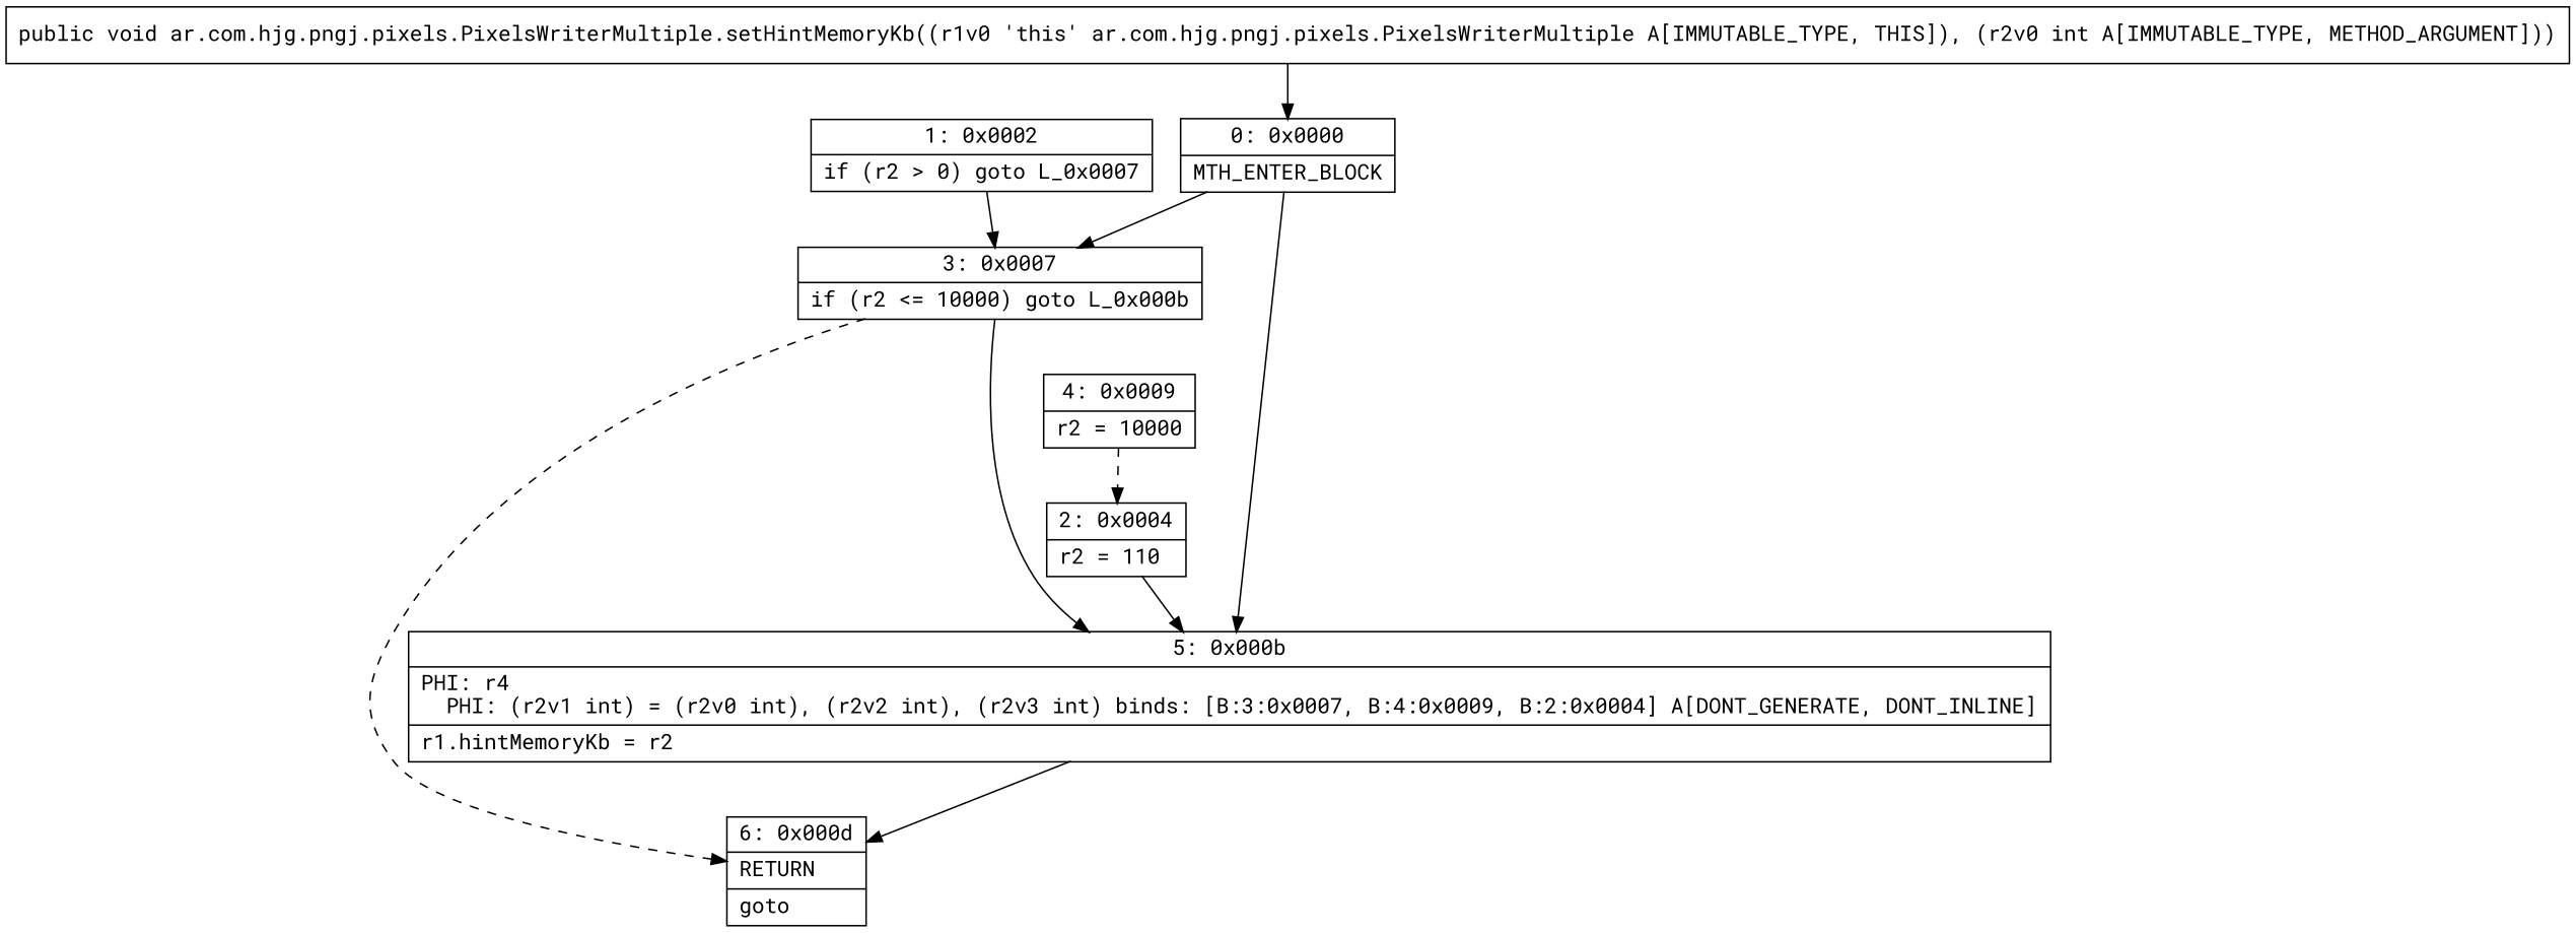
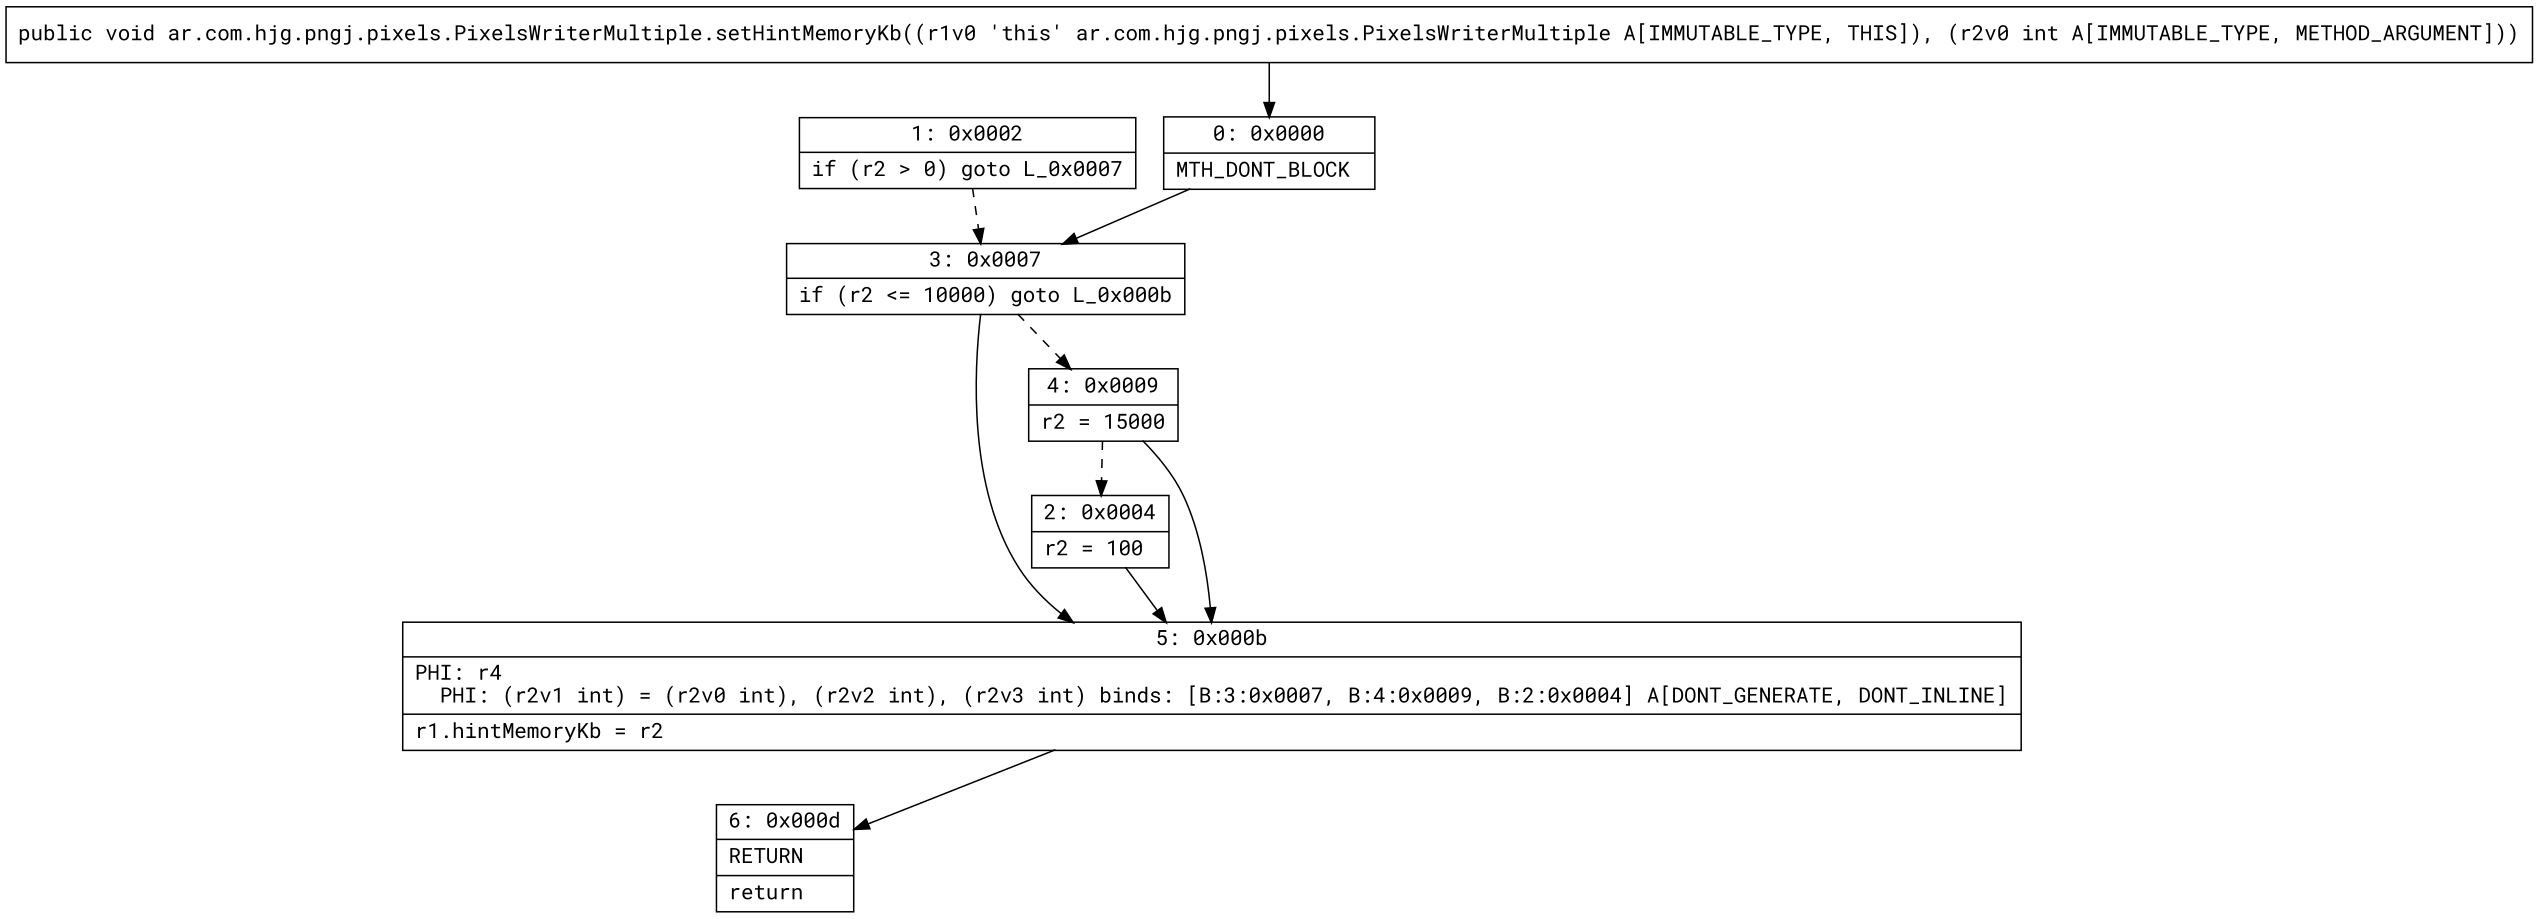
  digraph {
    fontname="Roboto Mono"
    node [fontname="Roboto Mono" shape=record]
    edge [fontname="Roboto Mono"]
-   n1 [label="{0\:\ 0x0000|MTH_ENTER_BLOCK\l}"]
+   n1 [label="{0\:\ 0x0000|MTH_DONT_BLOCK\l}"]
    n2 [label="{3\:\ 0x0007|if (r2 \<= 10000) goto L_0x000b\l}"]
    n3 [label="{1\:\ 0x0002|if (r2 \> 0) goto L_0x0007\l}"]
-   n4 [label="{2\:\ 0x0004|r2 = 110\l}"]
+   n4 [label="{2\:\ 0x0004|r2 = 100\l}"]
    n5 [label="{5\:\ 0x000b|PHI: r4 \l  PHI: (r2v1 int) = (r2v0 int), (r2v2 int), (r2v3 int) binds: [B:3:0x0007, B:4:0x0009, B:2:0x0004] A[DONT_GENERATE, DONT_INLINE]\l|r1.hintMemoryKb = r2\l}"]
-   n6 [label="{4\:\ 0x0009|r2 = 10000\l}"]
-   n7 [label="{6\:\ 0x000d|RETURN\l|goto\l}"]
+   n6 [label="{4\:\ 0x0009|r2 = 15000\l}"]
+   n7 [label="{6\:\ 0x000d|RETURN\l|return\l}"]
    n8 [label="{public void ar.com.hjg.pngj.pixels.PixelsWriterMultiple.setHintMemoryKb((r1v0 'this' ar.com.hjg.pngj.pixels.PixelsWriterMultiple A[IMMUTABLE_TYPE, THIS]), (r2v0 int A[IMMUTABLE_TYPE, METHOD_ARGUMENT])) }"]
    n1 -> n2
    n2 -> n5
-   n2 -> n7 [style=dashed]
-   n3 -> n2
+   n2 -> n6 [style=dashed]
+   n3 -> n2 [style=dashed]
    n4 -> n5
    n5 -> n7
    n6 -> n4 [style=dashed]
-   n1 -> n5
+   n6 -> n5
    n8 -> n1
  }
